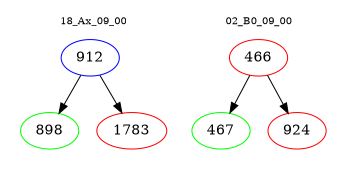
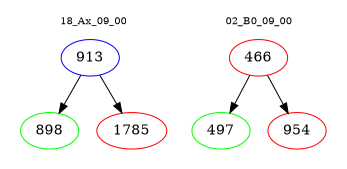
  digraph {
    node [color=red]
    edge [color=black]
-   n1 [color=blue label=912]
+   n1 [color=blue label=913]
    n2 [color=green label=898]
-   n3 [label=1783]
+   n3 [label=1785]
    n4 [label=466]
-   n5 [color=green label=467]
-   n6 [label=924]
+   n5 [color=green label=497]
+   n6 [label=954]
    subgraph cluster_1 {
      color=white
      fontsize=10
      label="18_Ax_09_00"
      n1
      n2
      n3
    }
    subgraph cluster_2 {
      color=white
      fontsize=10
      label="02_B0_09_00"
      n4
      n5
      n6
    }
    n1 -> n2
    n1 -> n3
    n4 -> n5
    n4 -> n6
  }
